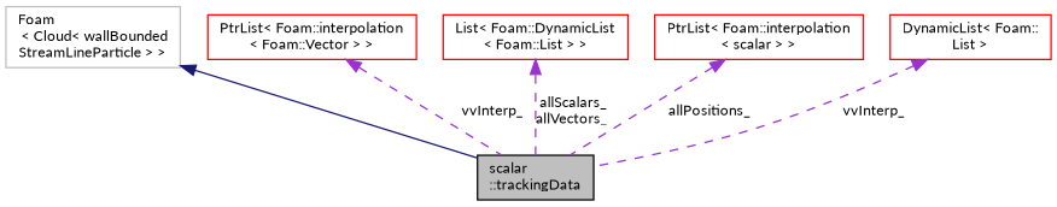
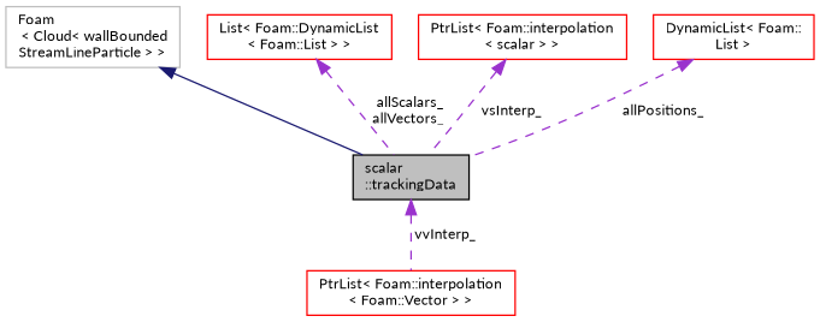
  digraph {
    fontname=Lato
    rankdir=TB
    node [color=red fontname=Lato fontsize=10 shape=record]
    edge [color=darkorchid3 dir=back fontname=Lato fontsize=10 labelfontname=Helvetica labelfontsize=10 style=dashed]
    n1 [color=black fillcolor=grey75 fontcolor=black height=0.2 label="scalar\l::trackingData" style=filled width=0.4]
    n2 [color=grey75 height=0.2 label="Foam      \l      \< Cloud\< wallBounded\lStreamLineParticle \> \>" width=0.4]
    n3 [height=0.2 label="PtrList\< Foam::interpolation\l\< Foam::Vector \> \>" width=0.4]
    n4 [height=0.2 label="List\< Foam::DynamicList\l\< Foam::List \> \>" width=0.4]
    n5 [height=0.2 label="PtrList\< Foam::interpolation\l\< scalar \> \>" width=0.4]
    n6 [height=0.2 label="DynamicList\< Foam::\lList \>" width=0.4]
    n2 -> n1 [color=midnightblue style=solid]
-   n3 -> n1 [label=" vvInterp_"]
+   n1 -> n3 [label=" vvInterp_"]
    n4 -> n1 [label=" allScalars_\nallVectors_"]
-   n5 -> n1 [label=" allPositions_"]
-   n6 -> n1 [label=" vvInterp_"]
+   n5 -> n1 [label=" vsInterp_"]
+   n6 -> n1 [label=" allPositions_"]
  }
